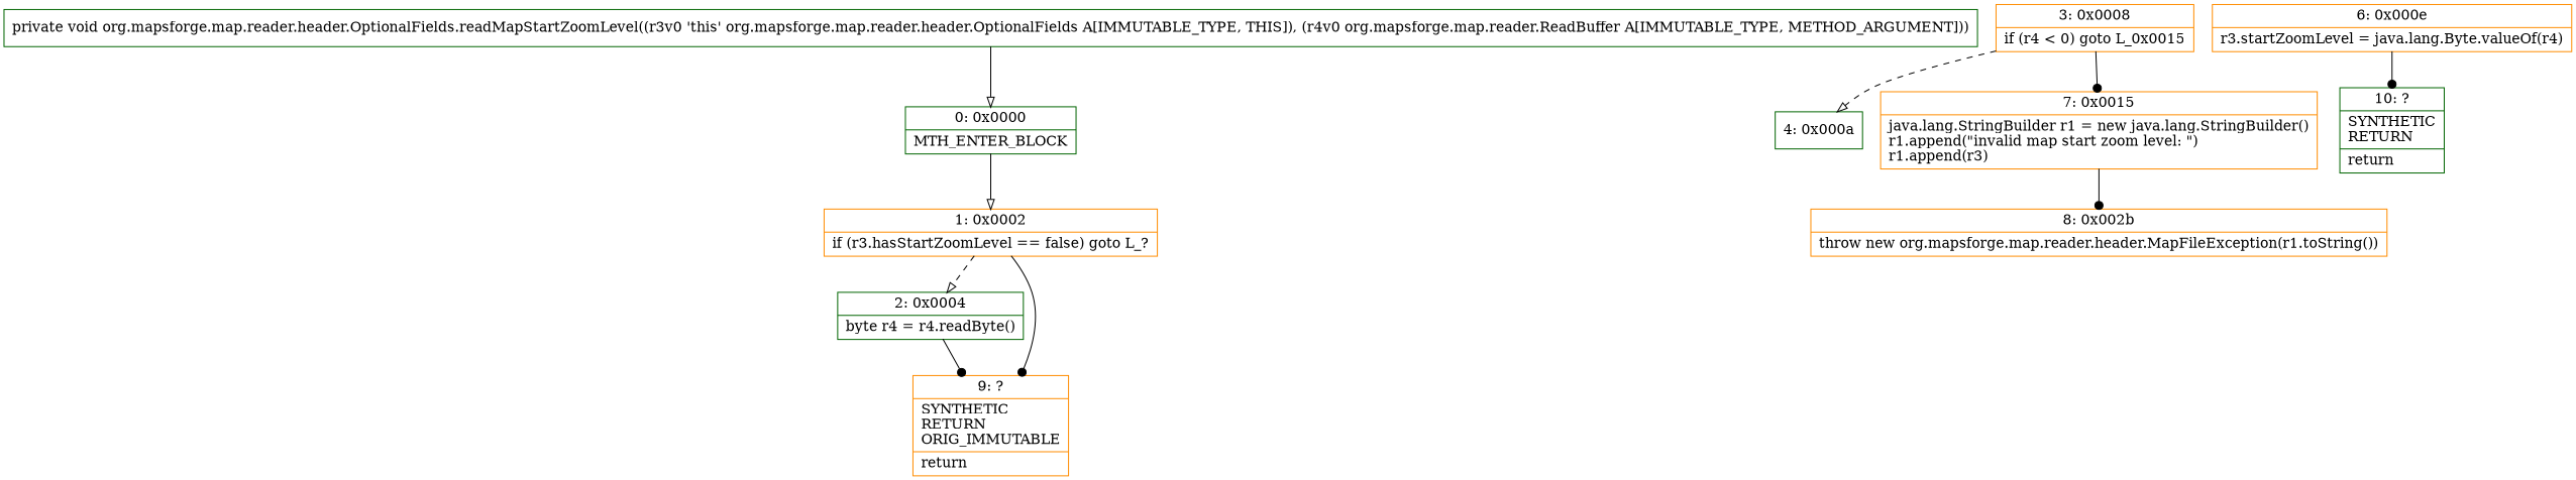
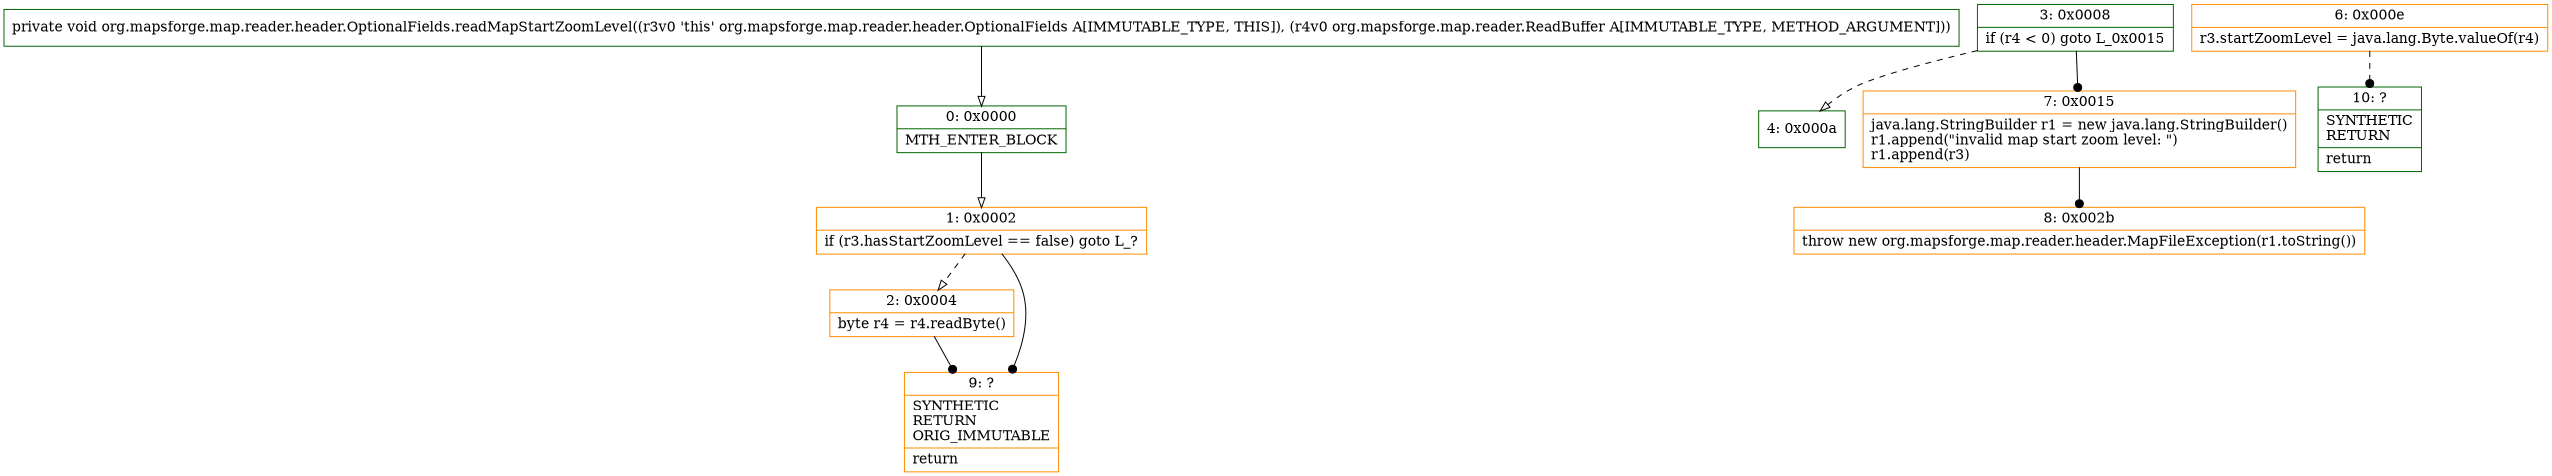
  digraph {
    node [color=darkorange shape=record]
    edge [arrowhead=dot]
    n1 [color=darkgreen label="{0\:\ 0x0000|MTH_ENTER_BLOCK\l}"]
    n2 [label="{1\:\ 0x0002|if (r3.hasStartZoomLevel == false) goto L_?\l}"]
-   n3 [color=darkgreen label="{2\:\ 0x0004|byte r4 = r4.readByte()\l}"]
+   n3 [label="{2\:\ 0x0004|byte r4 = r4.readByte()\l}"]
    n4 [label="{9\:\ ?|SYNTHETIC\lRETURN\lORIG_IMMUTABLE\l|return\l}"]
-   n5 [label="{3\:\ 0x0008|if (r4 \< 0) goto L_0x0015\l}"]
+   n5 [color=darkgreen label="{3\:\ 0x0008|if (r4 \< 0) goto L_0x0015\l}"]
    n6 [color=darkgreen label="{4\:\ 0x000a}"]
    n7 [label="{7\:\ 0x0015|java.lang.StringBuilder r1 = new java.lang.StringBuilder()\lr1.append(\"invalid map start zoom level: \")\lr1.append(r3)\l}"]
    n8 [label="{8\:\ 0x002b|throw new org.mapsforge.map.reader.header.MapFileException(r1.toString())\l}"]
    n9 [label="{6\:\ 0x000e|r3.startZoomLevel = java.lang.Byte.valueOf(r4)\l}"]
    n10 [color=darkgreen label="{10\:\ ?|SYNTHETIC\lRETURN\l|return\l}"]
    n11 [color=darkgreen label="{private void org.mapsforge.map.reader.header.OptionalFields.readMapStartZoomLevel((r3v0 'this' org.mapsforge.map.reader.header.OptionalFields A[IMMUTABLE_TYPE, THIS]), (r4v0 org.mapsforge.map.reader.ReadBuffer A[IMMUTABLE_TYPE, METHOD_ARGUMENT])) }"]
    n1 -> n2 [arrowhead=onormal]
    n2 -> n3 [arrowhead=onormal style=dashed]
    n2 -> n4
    n3 -> n4
    n5 -> n6 [arrowhead=onormal style=dashed]
    n5 -> n7
    n7 -> n8
-   n9 -> n10
+   n9 -> n10 [style=dashed]
    n11 -> n1 [arrowhead=onormal]
  }
